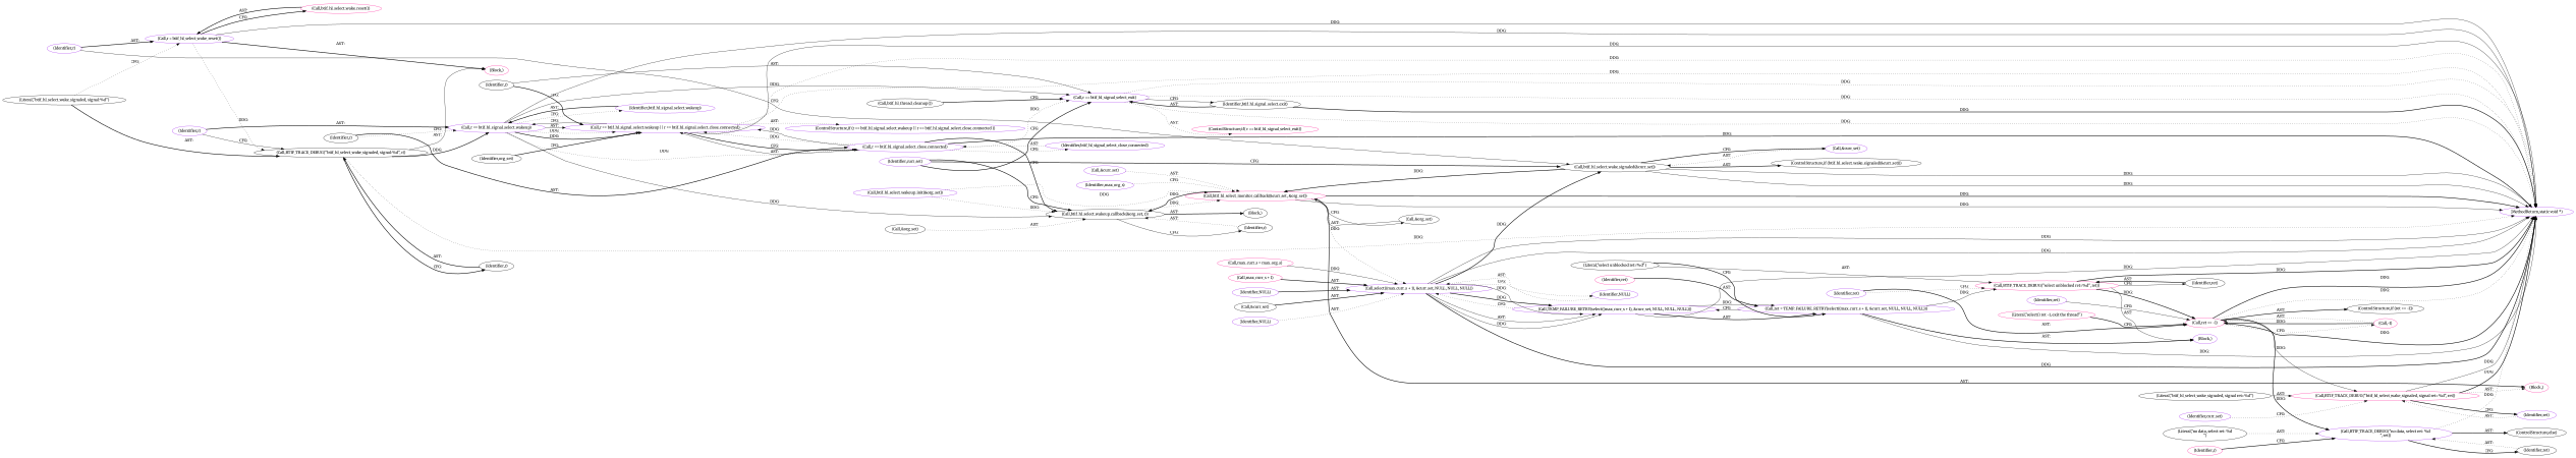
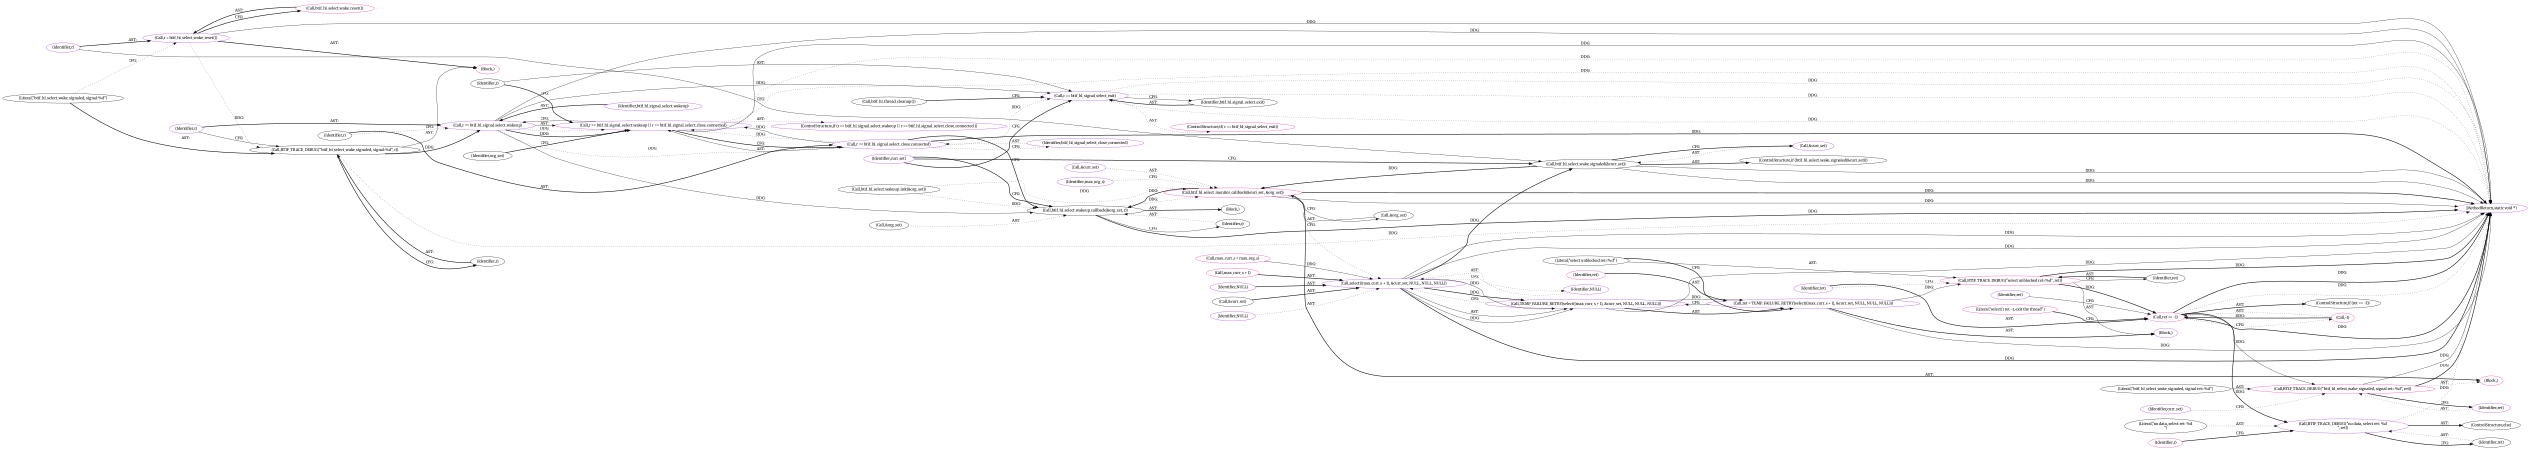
  digraph {
    fontname=Merriweather
    rankdir=LR
    node [color=purple fontname=Merriweather]
    edge [fontname=Merriweather style=bold]
    n1 [label="(Call,r == btif_hl_signal_select_wakeup)"]
    n2 [label="(Call,r == btif_hl_signal_select_wakeup || r == btif_hl_signal_select_close_connected)"]
    n3 [label="(Call,r == btif_hl_signal_select_close_connected)"]
    n4 [color=black label="(Call,btif_hl_select_wakeup_callback(&org_set, r))"]
    n5 [label="(Call,r == btif_hl_signal_select_exit)"]
    n6 [label="(MethodReturn,static void *)"]
    n7 [label="(Identifier,btif_hl_signal_select_wakeup)"]
    n8 [label="(ControlStructure,if (r == btif_hl_signal_select_wakeup || r == btif_hl_signal_select_close_connected ))"]
    n9 [label="(Identifier,btif_hl_signal_select_close_connected)"]
    n10 [color=deeppink label="(Call,btif_hl_select_monitor_callback(&curr_set, &org_set))"]
    n11 [color=black label="(Identifier,r)"]
    n12 [color=black label="(Block,)"]
    n13 [color=deeppink label="(ControlStructure,if( r == btif_hl_signal_select_exit))"]
    n14 [color=black label="(Identifier,btif_hl_signal_select_exit)"]
    n15 [color=black label="(Call,BTIF_TRACE_DEBUG(\"btif_hl_select_wake_signaled, signal:%d\", r))"]
    n16 [color=deeppink label="(Block,)"]
    n17 [color=black label="(Identifier,r)"]
    n18 [label="(Call,r = btif_hl_select_wake_reset())"]
    n19 [color=deeppink label="(Call,btif_hl_select_wake_reset())"]
    n20 [label="(Call,select((max_curr_s + 1), &curr_set, NULL, NULL, NULL))"]
    n21 [color=deeppink label="(Block,)"]
    n22 [color=black label="(Call,&org_set)"]
    n23 [label="(Call,TEMP_FAILURE_RETRY(select((max_curr_s + 1), &curr_set, NULL, NULL, NULL)))"]
    n24 [color=black label="(Call,btif_hl_select_wake_signaled(&curr_set))"]
    n25 [label="(Identifier,NULL)"]
    n26 [label="(Call,ret = TEMP_FAILURE_RETRY(select((max_curr_s + 1), &curr_set, NULL, NULL, NULL)))"]
    n27 [label="(Call,&curr_set)"]
    n28 [color=black label="(ControlStructure,if (btif_hl_select_wake_signaled(&curr_set)))"]
    n29 [color=deeppink label="(Call,BTIF_TRACE_DEBUG(\"select unblocked ret=%d\", ret))"]
    n30 [label="(Block,)"]
    n31 [color=deeppink label="(Call,ret == -1)"]
    n32 [color=black label="(Identifier,ret)"]
    n33 [color=deeppink label="(Call,BTIF_TRACE_DEBUG(\"btif_hl_select_wake_signaled, signal ret=%d\", ret))"]
    n34 [label="(Call,BTIF_TRACE_DEBUG(\"no data, select ret: %d\n\", ret))"]
    n35 [color=black label="(ControlStructure,if (ret == -1))"]
    n36 [color=deeppink label="(Call,-1)"]
    n37 [label="(Identifier,ret)"]
    n38 [color=black label="(ControlStructure,else)"]
    n39 [color=black label="(Identifier,ret)"]
    n40 [color=black label="(Identifier,r)"]
    n41 [label="(Identifier,curr_set)"]
    n42 [color=black label="(Literal,\"btif_hl_select_wake_signaled, signal ret=%d\")"]
    n43 [label="(Identifier,NULL)"]
    n44 [color=black label="(Literal,\"btif_hl_select_wake_signaled, signal:%d\")"]
    n45 [color=black label="(Call,&org_set)"]
    n46 [label="(Identifier,ret)"]
    n47 [label="(Identifier,r)"]
    n48 [color=black label="(Call,&curr_set)"]
    n49 [color=deeppink label="(Identifier,r)"]
    n50 [label="(Identifier,NULL)"]
    n51 [color=deeppink label="(Call,max_curr_s = max_org_s)"]
    n52 [label="(Identifier,ret)"]
    n53 [label="(Call,&curr_set)"]
    n54 [color=black label="(Literal,\"select unblocked ret=%d\")"]
    n55 [label="(Identifier,max_org_s)"]
    n56 [color=deeppink label="(Identifier,ret)"]
    n57 [label="(Identifier,r)"]
    n58 [color=black label="(Literal,\"no data, select ret: %d\n\")"]
    n59 [color=black label="(Call,btif_hl_thread_cleanup())"]
    n60 [color=black label="(Identifier,r)"]
    n61 [color=black label="(Identifier,org_set)"]
    n62 [color=deeppink label="(Call,max_curr_s + 1)"]
-   n63 [label="(Call,btif_hl_select_wakeup_init(&org_set))"]
+   n63 [color=black label="(Call,btif_hl_select_wakeup_init(&org_set))"]
    n64 [color=deeppink label="(Literal,\"select() ret -1, exit the thread\")"]
    n65 [label="(Identifier,curr_set)"]
    n1 -> n2 [label="AST: " style=solid]
    n1 -> n2 [label="DDG: " style=dotted]
    n1 -> n2 [label="DDG: "]
    n1 -> n3 [label="DDG: " style=dotted]
    n1 -> n4 [label="DDG: " style=solid]
    n1 -> n5 [label="DDG: " style=solid]
    n1 -> n6 [label="DDG: " style=solid]
-   n1 -> n7 [label="CFG: " style=dotted]
    n2 -> n1 [label="CFG: " style=solid]
    n2 -> n3 [label="CFG: "]
    n2 -> n6 [label="DDG: " style=dotted]
    n2 -> n6 [label="DDG: " style=dotted]
    n2 -> n6 [label="DDG: " style=solid]
    n2 -> n8 [label="AST: " style=dotted]
    n3 -> n2 [label="AST: " style=solid]
    n3 -> n2 [label="DDG: " style=solid]
    n3 -> n2 [label="DDG: " style=dotted]
    n3 -> n4 [label="CFG: "]
    n3 -> n5 [label="DDG: " style=dotted]
    n3 -> n6 [label="DDG: "]
    n3 -> n9 [label="CFG: " style=dotted]
-   n14 -> n6 [label="DDG: "]
+   n4 -> n6 [label="DDG: "]
    n4 -> n10 [label="DDG: " style=dotted]
    n4 -> n11 [label="CFG: " style=solid]
    n4 -> n12 [label="AST: "]
    n5 -> n6 [label="DDG: " style=dotted]
    n5 -> n6 [label="DDG: " style=dotted]
    n5 -> n6 [label="DDG: " style=dotted]
    n5 -> n13 [label="AST: " style=dotted]
    n5 -> n14 [label="CFG: " style=solid]
    n7 -> n1 [label="AST: "]
    n9 -> n3 [label="AST: " style=dotted]
    n10 -> n4 [label="DDG: "]
    n10 -> n6 [label="DDG: "]
    n10 -> n6 [label="DDG: " style=solid]
-   n10 -> n20 [label="DDG: " style=dotted]
+   n10 -> n20 [label="CFG: " style=dotted]
    n10 -> n21 [label="AST: "]
    n10 -> n22 [label="CFG: " style=solid]
    n11 -> n4 [label="AST: " style=dotted]
    n14 -> n5 [label="AST: "]
    n15 -> n1 [label="DDG: "]
    n15 -> n6 [label="DDG: " style=dotted]
    n15 -> n16 [label="AST: " style=solid]
    n15 -> n17 [label="CFG: "]
    n17 -> n15 [label="AST: "]
    n18 -> n6 [label="DDG: " style=solid]
    n18 -> n15 [label="DDG: " style=dotted]
    n18 -> n16 [label="AST: "]
    n18 -> n19 [label="CFG: "]
    n19 -> n18 [label="AST: "]
    n20 -> n6 [label="DDG: "]
    n20 -> n6 [label="DDG: " style=solid]
    n20 -> n6 [label="DDG: " style=solid]
    n20 -> n23 [label="AST: " style=solid]
    n20 -> n23 [label="DDG: " style=solid]
    n20 -> n23 [label="DDG: " style=solid]
    n20 -> n23 [label="DDG: "]
    n20 -> n24 [label="DDG: "]
    n20 -> n25 [label="CFG: " style=dotted]
    n22 -> n10 [label="AST: " style=solid]
    n23 -> n6 [label="DDG: " style=solid]
    n23 -> n20 [label="CFG: " style=dotted]
    n23 -> n26 [label="AST: "]
    n23 -> n26 [label="DDG: " style=solid]
    n24 -> n6 [label="DDG: " style=solid]
    n24 -> n6 [label="DDG: " style=solid]
    n24 -> n10 [label="DDG: "]
    n24 -> n27 [label="CFG: "]
    n24 -> n28 [label="AST: "]
    n25 -> n20 [label="AST: " style=dotted]
    n26 -> n6 [label="DDG: " style=solid]
    n26 -> n23 [label="CFG: " style=solid]
    n26 -> n29 [label="DDG: " style=solid]
    n26 -> n30 [label="AST: "]
    n27 -> n24 [label="AST: " style=dotted]
    n29 -> n6 [label="DDG: "]
    n29 -> n30 [label="AST: " style=solid]
    n29 -> n31 [label="DDG: "]
    n29 -> n32 [label="CFG: " style=solid]
    n31 -> n6 [label="DDG: "]
    n31 -> n6 [label="DDG: " style=dotted]
    n31 -> n6 [label="DDG: "]
    n31 -> n33 [label="DDG: " style=solid]
    n31 -> n34 [label="DDG: "]
    n31 -> n35 [label="AST: "]
    n31 -> n36 [label="CFG: " style=dotted]
    n32 -> n29 [label="AST: "]
    n33 -> n6 [label="DDG: "]
    n33 -> n6 [label="DDG: " style=solid]
    n33 -> n21 [label="AST: " style=dotted]
    n33 -> n37 [label="CFG: "]
    n34 -> n6 [label="DDG: " style=dotted]
    n34 -> n38 [label="AST: "]
    n34 -> n39 [label="CFG: "]
    n36 -> n31 [label="AST: " style=dotted]
    n36 -> n31 [label="DDG: "]
    n37 -> n33 [label="AST: " style=dotted]
    n39 -> n34 [label="AST: " style=dotted]
    n40 -> n1 [label="CFG: " style=dotted]
    n40 -> n3 [label="AST: "]
    n41 -> n33 [label="CFG: " style=dotted]
    n42 -> n33 [label="AST: " style=solid]
    n43 -> n20 [label="AST: "]
    n44 -> n15 [label="AST: "]
    n44 -> n18 [label="CFG: " style=dotted]
    n45 -> n4 [label="AST: " style=dotted]
    n46 -> n31 [label="CFG: " style=solid]
    n47 -> n18 [label="AST: "]
    n47 -> n24 [label="CFG: " style=solid]
    n48 -> n20 [label="AST: "]
    n49 -> n34 [label="CFG: "]
    n50 -> n20 [label="AST: " style=dotted]
    n51 -> n20 [label="DDG: " style=solid]
    n52 -> n29 [label="CFG: " style=dotted]
    n52 -> n31 [label="AST: "]
    n53 -> n10 [label="AST: " style=dotted]
    n54 -> n26 [label="CFG: "]
    n54 -> n29 [label="AST: " style=solid]
    n55 -> n10 [label="CFG: " style=dotted]
    n56 -> n26 [label="AST: "]
    n57 -> n1 [label="AST: "]
    n57 -> n15 [label="CFG: " style=solid]
    n58 -> n34 [label="AST: " style=dotted]
    n59 -> n5 [label="CFG: "]
    n60 -> n2 [label="CFG: "]
    n60 -> n5 [label="AST: " style=solid]
    n61 -> n2 [label="CFG: "]
    n62 -> n20 [label="AST: "]
    n63 -> n4 [label="DDG: " style=dotted]
    n63 -> n10 [label="DDG: " style=dotted]
    n64 -> n31 [label="CFG: "]
    n65 -> n4 [label="CFG: "]
    n65 -> n5 [label="CFG: "]
    n65 -> n24 [label="CFG: "]
  }
